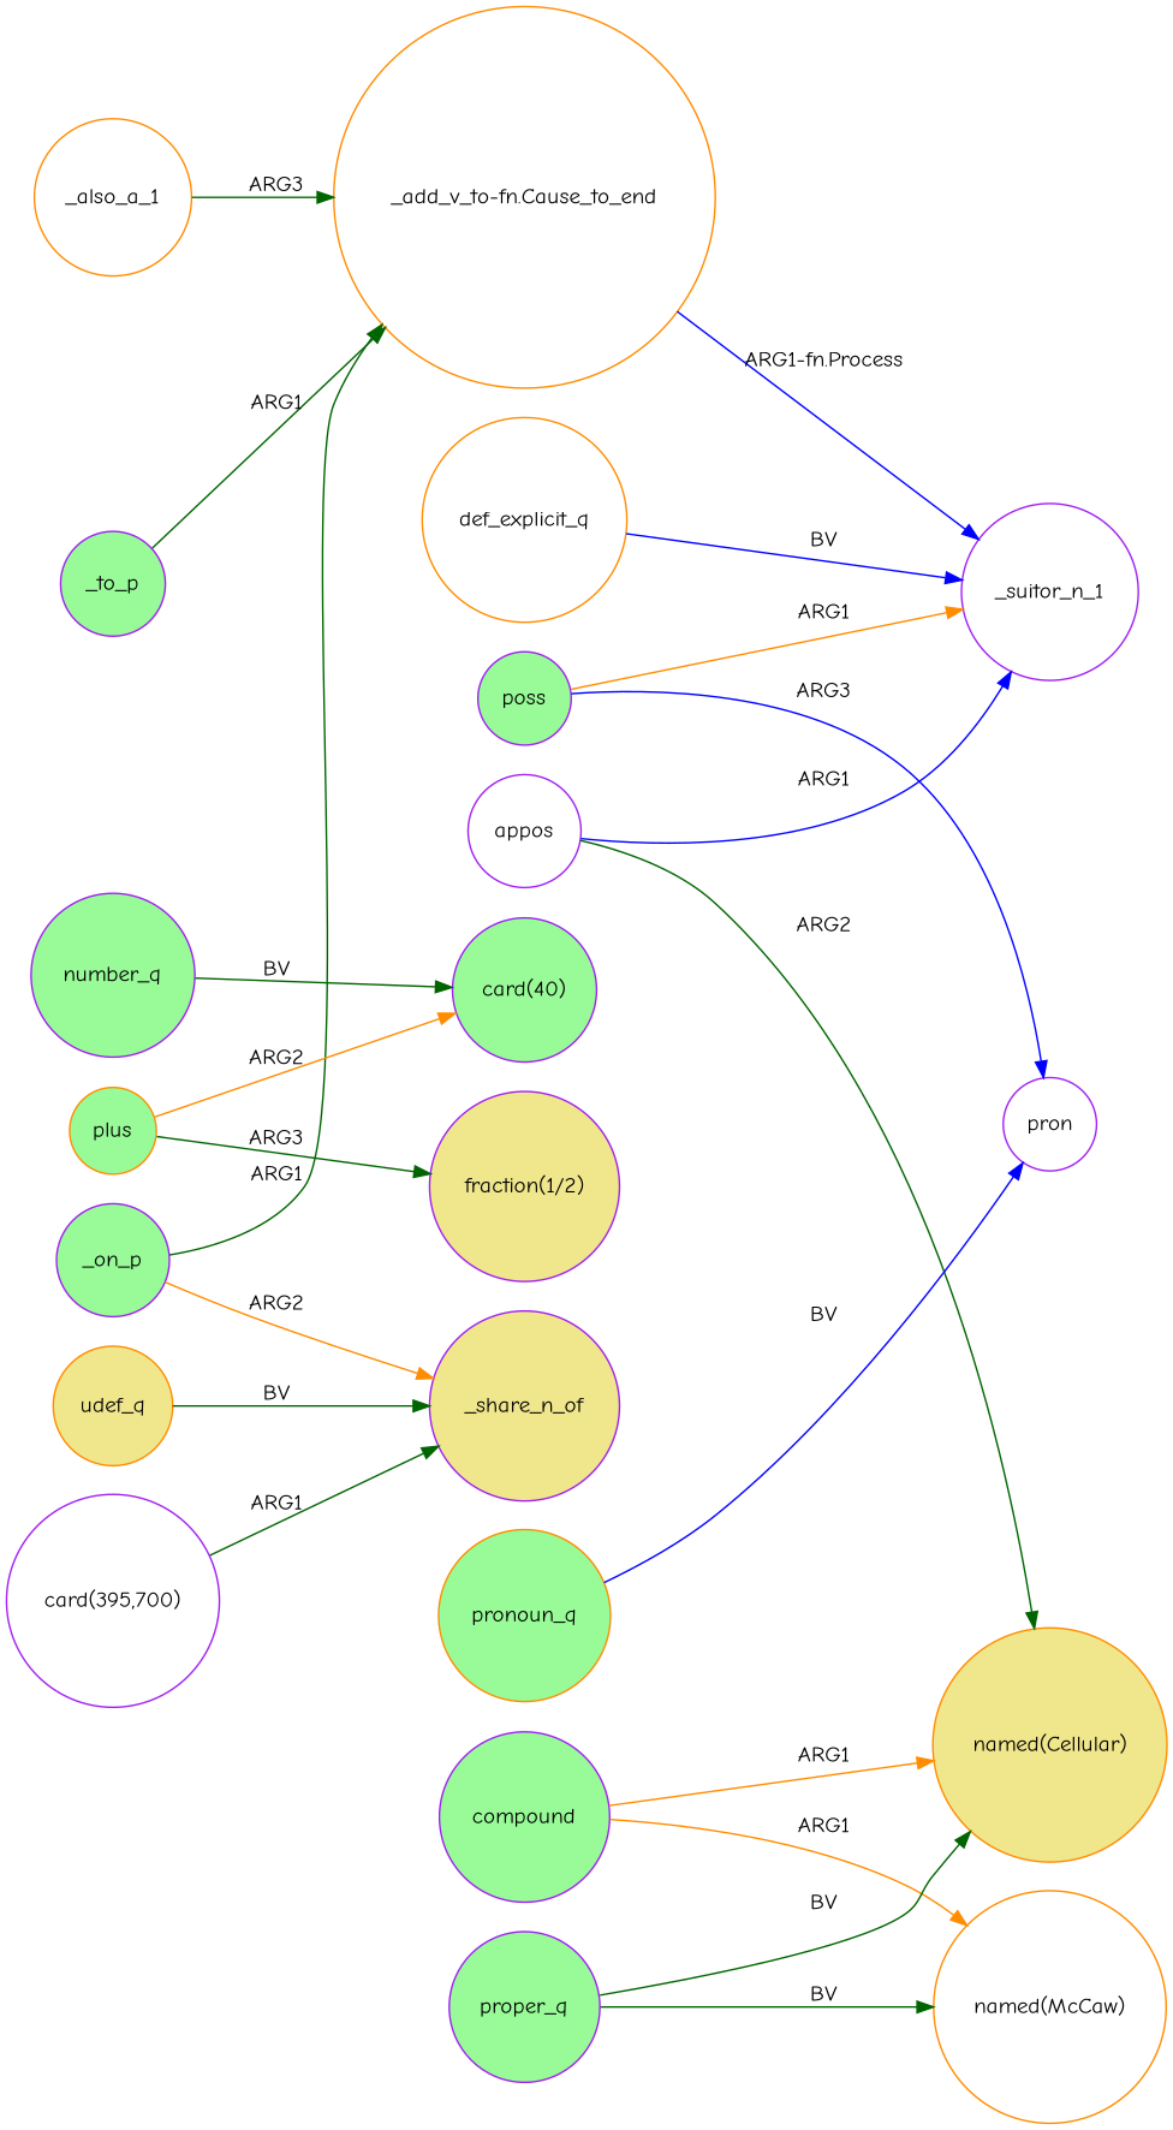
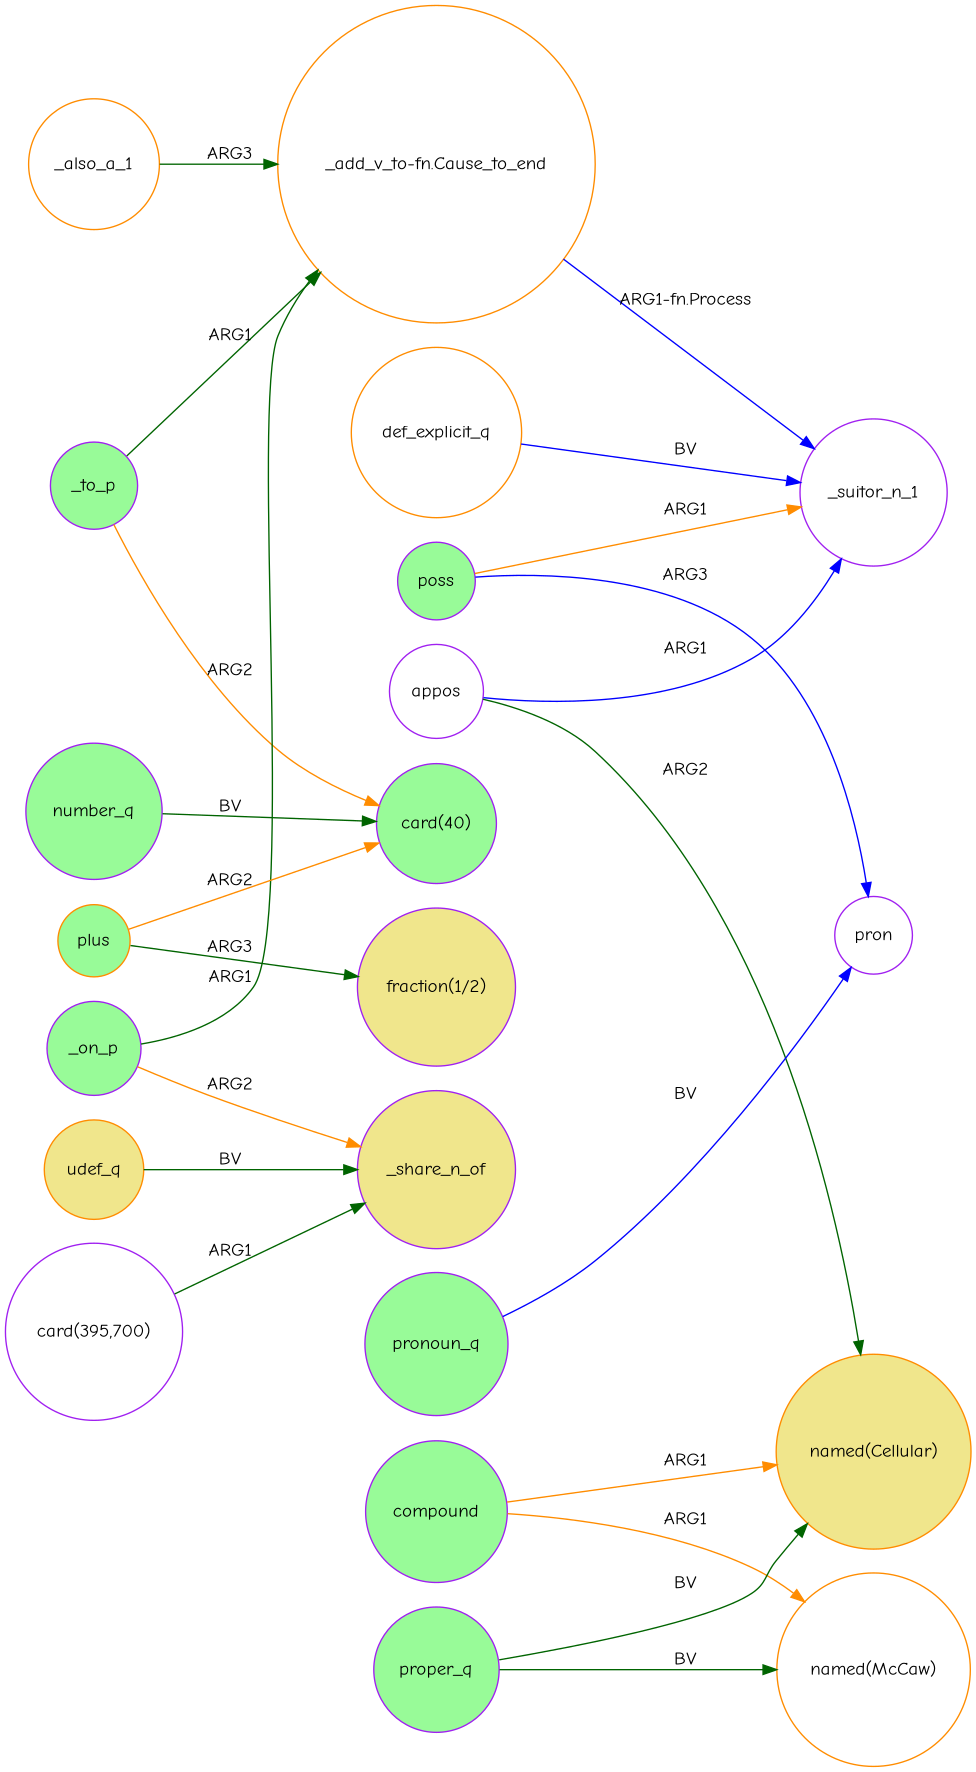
  digraph {
    fontname="Comic Neue"
    rankdir=LR
    node [color=purple fillcolor=palegreen fontname="Comic Neue" shape=circle style=filled]
    edge [color=darkgreen fontname="Comic Neue"]
    appos [fillcolor=white]
    _suitor_n_1 [fillcolor=white]
    "named(Cellular)" [color=darkorange fillcolor=khaki]
    "_add_v_to-fn.Cause_to_end" [color=darkorange fillcolor=white]
    _to_p
    "card(40)"
    compound
    "named(McCaw)" [color=darkorange fillcolor=white]
    poss
    pron [fillcolor=white]
    proper_q
-   pronoun_q [color=darkorange]
+   pronoun_q
    _also_a_1 [color=darkorange fillcolor=white]
    number_q
    udef_q [color=darkorange fillcolor=khaki]
    _share_n_of [fillcolor=khaki]
    _on_p
    def_explicit_q [color=darkorange fillcolor=white]
    plus [color=darkorange]
    "fraction(1/2)" [fillcolor=khaki]
    "card(395,700)" [fillcolor=white]
    appos -> _suitor_n_1 [color=blue label=ARG1]
    appos -> "named(Cellular)" [label=ARG2]
    "_add_v_to-fn.Cause_to_end" -> _suitor_n_1 [color=blue label="ARG1-fn.Process"]
    _to_p -> "_add_v_to-fn.Cause_to_end" [label=ARG1]
+   _to_p -> "card(40)" [color=darkorange label=ARG2]
    compound -> "named(Cellular)" [color=darkorange label=ARG1]
    compound -> "named(McCaw)" [color=darkorange label=ARG1]
    poss -> _suitor_n_1 [color=darkorange label=ARG1]
    poss -> pron [color=blue label=ARG3]
    proper_q -> "named(Cellular)" [label=BV]
    proper_q -> "named(McCaw)" [label=BV]
    pronoun_q -> pron [color=blue label=BV]
    _also_a_1 -> "_add_v_to-fn.Cause_to_end" [label=ARG3]
    number_q -> "card(40)" [label=BV]
    udef_q -> _share_n_of [label=BV]
    _on_p -> "_add_v_to-fn.Cause_to_end" [label=ARG1]
    _on_p -> _share_n_of [color=darkorange label=ARG2]
    def_explicit_q -> _suitor_n_1 [color=blue label=BV]
    plus -> "card(40)" [color=darkorange label=ARG2]
    plus -> "fraction(1/2)" [label=ARG3]
    "card(395,700)" -> _share_n_of [label=ARG1]
  }
